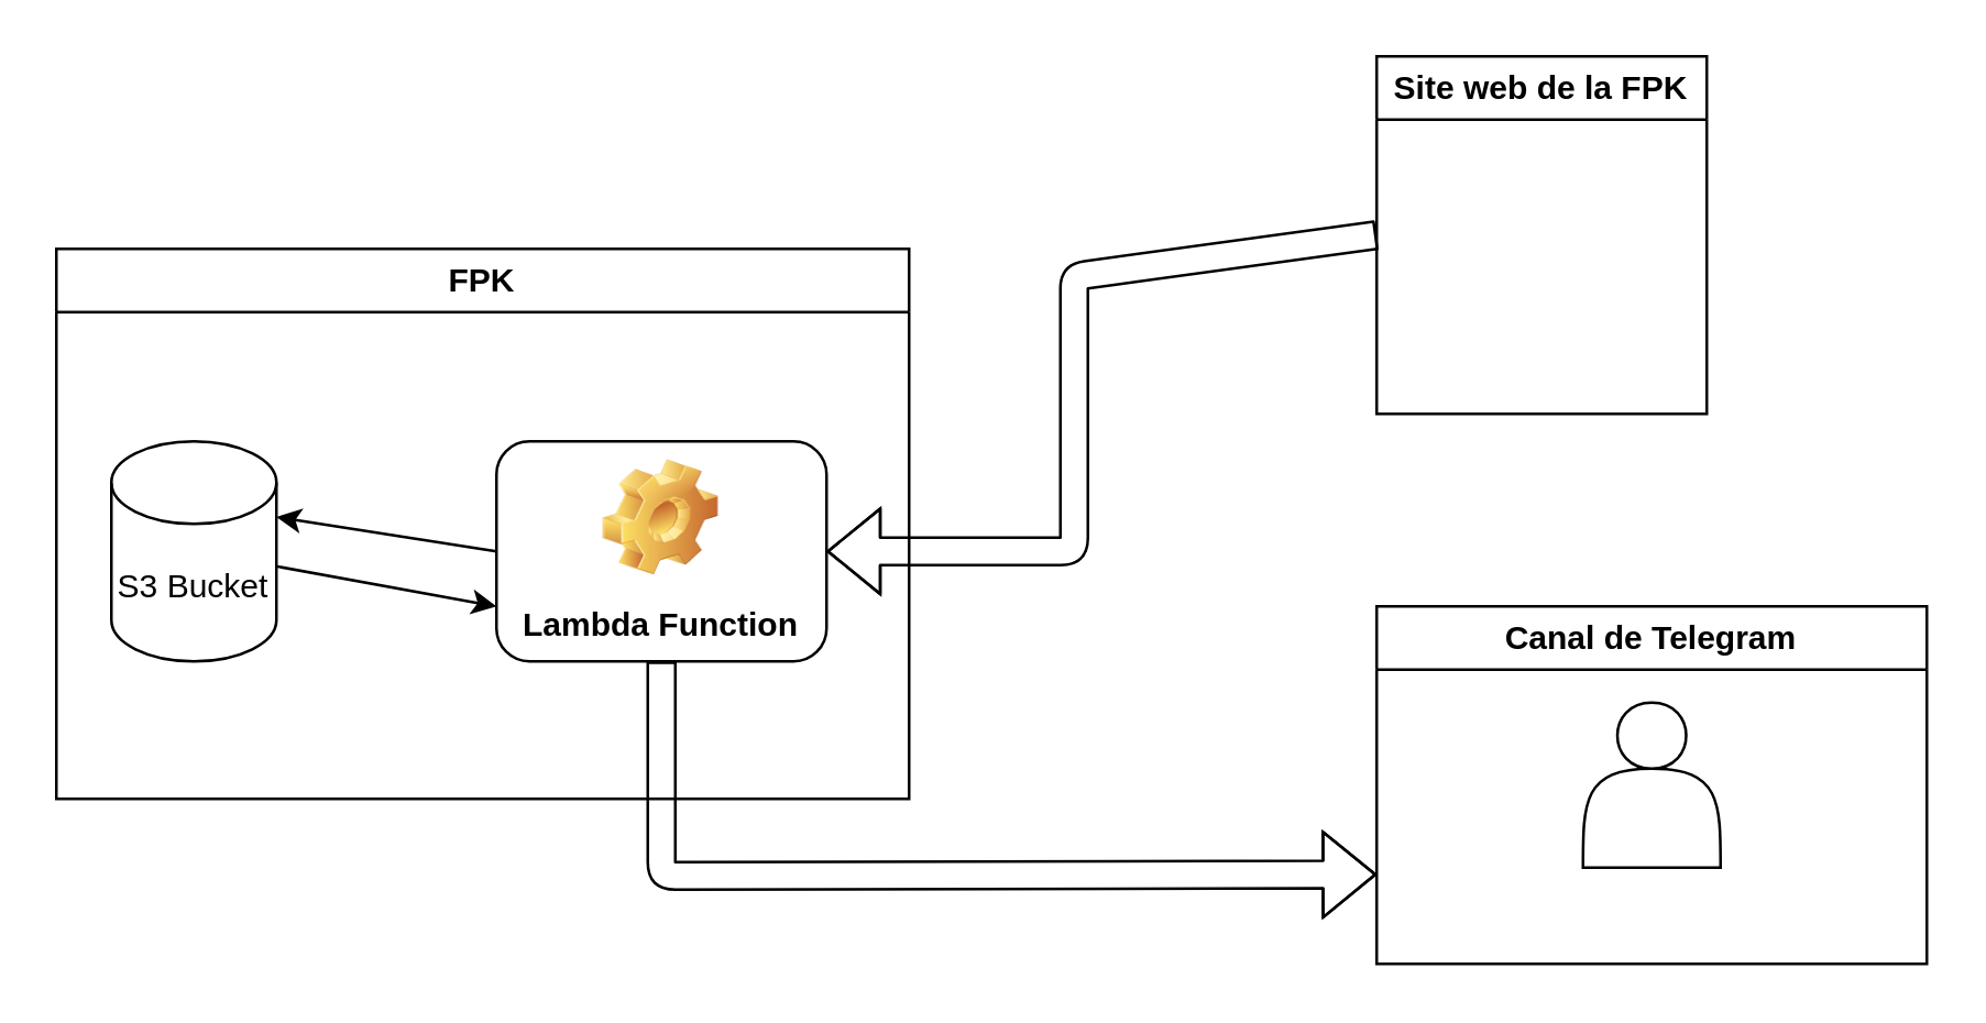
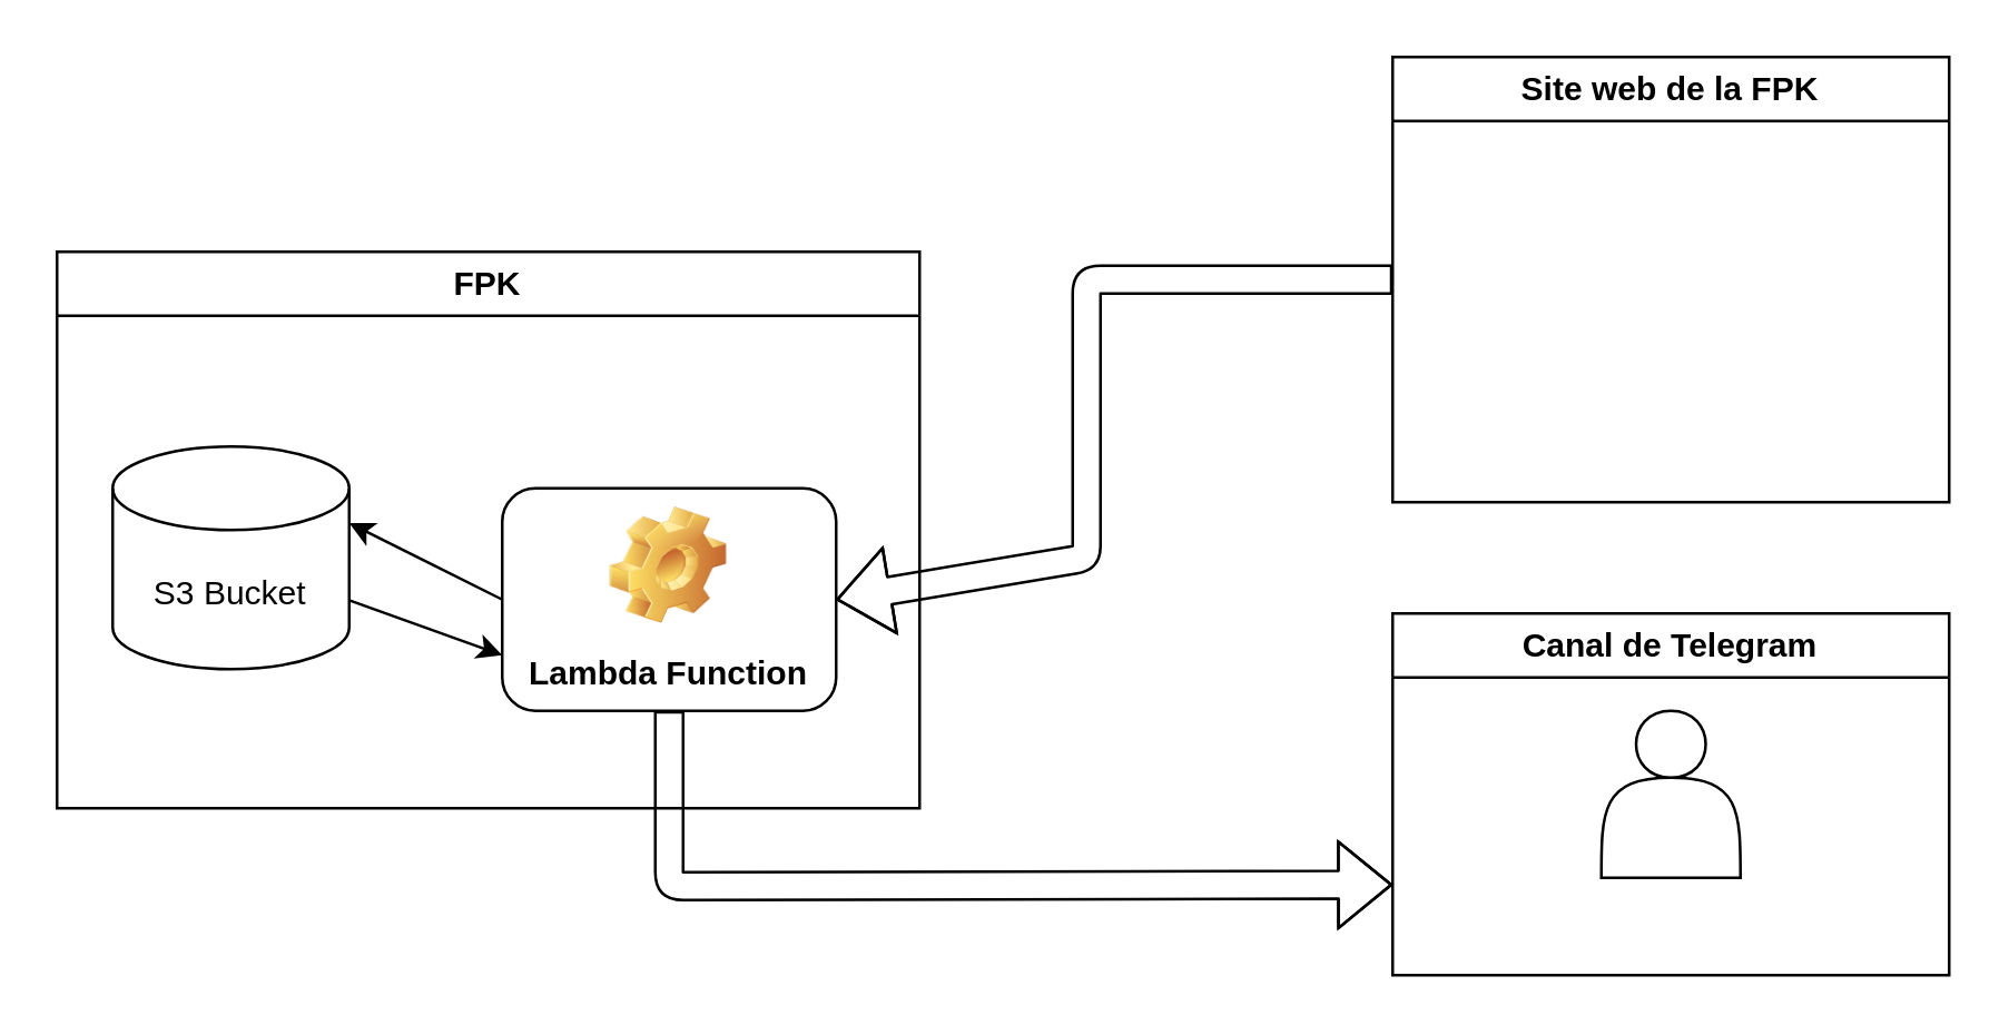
  <mxCell id="0" />
  <mxCell id="1" parent="0" />
  <mxCell id="2" value="FPK" style="swimlane;whiteSpace=wrap;html=1;" vertex="1" parent="1"><mxGeometry x="20" y="90" width="310" height="200" as="geometry" /></mxCell>
- <mxCell id="3" value="S3 Bucket" style="shape=cylinder3;whiteSpace=wrap;html=1;boundedLbl=1;backgroundOutline=1;size=15;" vertex="1" parent="2"><mxGeometry x="20" y="70" width="60" height="80" as="geometry" /></mxCell>
- <mxCell id="4" value="Lambda Function" style="label;whiteSpace=wrap;html=1;align=center;verticalAlign=bottom;spacingLeft=0;spacingBottom=4;imageAlign=center;imageVerticalAlign=top;image=img/clipart/Gear_128x128.png" vertex="1" parent="2"><mxGeometry x="160" y="70" width="120" height="80" as="geometry" /></mxCell>
+ <mxCell id="3" value="S3 Bucket" style="shape=cylinder3;whiteSpace=wrap;html=1;boundedLbl=1;backgroundOutline=1;size=15;" vertex="1" parent="2"><mxGeometry x="20" y="70" width="85" height="80" as="geometry" /></mxCell>
+ <mxCell id="4" value="Lambda Function" style="label;whiteSpace=wrap;html=1;align=center;verticalAlign=bottom;spacingLeft=0;spacingBottom=4;imageAlign=center;imageVerticalAlign=top;image=img/clipart/Gear_128x128.png" vertex="1" parent="2"><mxGeometry x="160" y="85" width="120" height="80" as="geometry" /></mxCell>
  <mxCell id="5" value="" style="endArrow=classic;html=1;entryX=1;entryY=0;entryDx=0;entryDy=27.5;entryPerimeter=0;exitX=0;exitY=0.5;exitDx=0;exitDy=0;" edge="1" parent="2" source="4" target="3"><mxGeometry width="50" height="50" relative="1" as="geometry"><mxPoint x="330" y="110" as="sourcePoint" /><mxPoint x="380" y="60" as="targetPoint" /></mxGeometry></mxCell>
  <mxCell id="6" value="" style="endArrow=classic;html=1;entryX=0;entryY=0.75;entryDx=0;entryDy=0;" edge="1" parent="2" source="3" target="4"><mxGeometry width="50" height="50" relative="1" as="geometry"><mxPoint x="260" y="190" as="sourcePoint" /><mxPoint x="180" y="190" as="targetPoint" /></mxGeometry></mxCell>
  <mxCell id="7" value="Canal de Telegram" style="swimlane;whiteSpace=wrap;html=1;" vertex="1" parent="1"><mxGeometry x="500" y="220" width="200" height="130" as="geometry" /></mxCell>
  <mxCell id="8" value="" style="shape=actor;whiteSpace=wrap;html=1;" vertex="1" parent="7"><mxGeometry x="75" y="35" width="50" height="60" as="geometry" /></mxCell>
- <mxCell id="9" value="Site web de la FPK" style="swimlane;whiteSpace=wrap;html=1;" vertex="1" parent="1"><mxGeometry x="500" y="20" width="120" height="130" as="geometry" /></mxCell>
+ <mxCell id="9" value="Site web de la FPK" style="swimlane;whiteSpace=wrap;html=1;" vertex="1" parent="1"><mxGeometry x="500" width="200" height="160" as="geometry" y="20" /></mxCell>
  <mxCell id="10" value="" style="shape=flexArrow;endArrow=none;startArrow=classic;html=1;entryX=0;entryY=0.5;entryDx=0;entryDy=0;exitX=1;exitY=0.5;exitDx=0;exitDy=0;endFill=0;" edge="1" parent="1" source="4" target="9"><mxGeometry width="100" height="100" relative="1" as="geometry"><mxPoint x="330" y="260" as="sourcePoint" /><mxPoint x="430" y="160" as="targetPoint" /><Array as="points"><mxPoint x="390" y="200" /><mxPoint x="390" y="100" /></Array></mxGeometry></mxCell>
  <mxCell id="11" value="" style="shape=flexArrow;endArrow=classic;startArrow=none;html=1;exitX=0.5;exitY=1;exitDx=0;exitDy=0;entryX=0;entryY=0.75;entryDx=0;entryDy=0;startFill=0;" edge="1" parent="1" source="4" target="7"><mxGeometry width="100" height="100" relative="1" as="geometry"><mxPoint x="470" y="250" as="sourcePoint" /><mxPoint x="570" y="150" as="targetPoint" /><Array as="points"><mxPoint x="240" y="318" /></Array></mxGeometry></mxCell>
